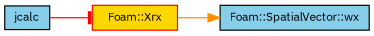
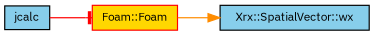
  digraph {
    fontname="IBM Plex Sans"
    rankdir=LR
    node [color=black fillcolor=skyblue fontname="IBM Plex Sans" fontsize=10 shape=record style=filled]
    edge [fontname="IBM Plex Sans" fontsize=10 labelfontname=Helvetica labelfontsize=10 style=solid]
    n1 [fontcolor=black height=0.2 label=jcalc width=0.4]
-   n2 [color=red fillcolor=gold height=0.2 label="Foam::Xrx" width=0.4]
-   n3 [height=0.2 label="Foam::SpatialVector::wx" width=0.4]
+   n2 [color=red fillcolor=gold height=0.2 label="Foam::Foam" width=0.4]
+   n3 [height=0.2 label="Xrx::SpatialVector::wx" width=0.4]
    n1 -> n2 [arrowhead=tee color=red]
    n2 -> n3 [arrowhead=normal color=darkorange]
  }
